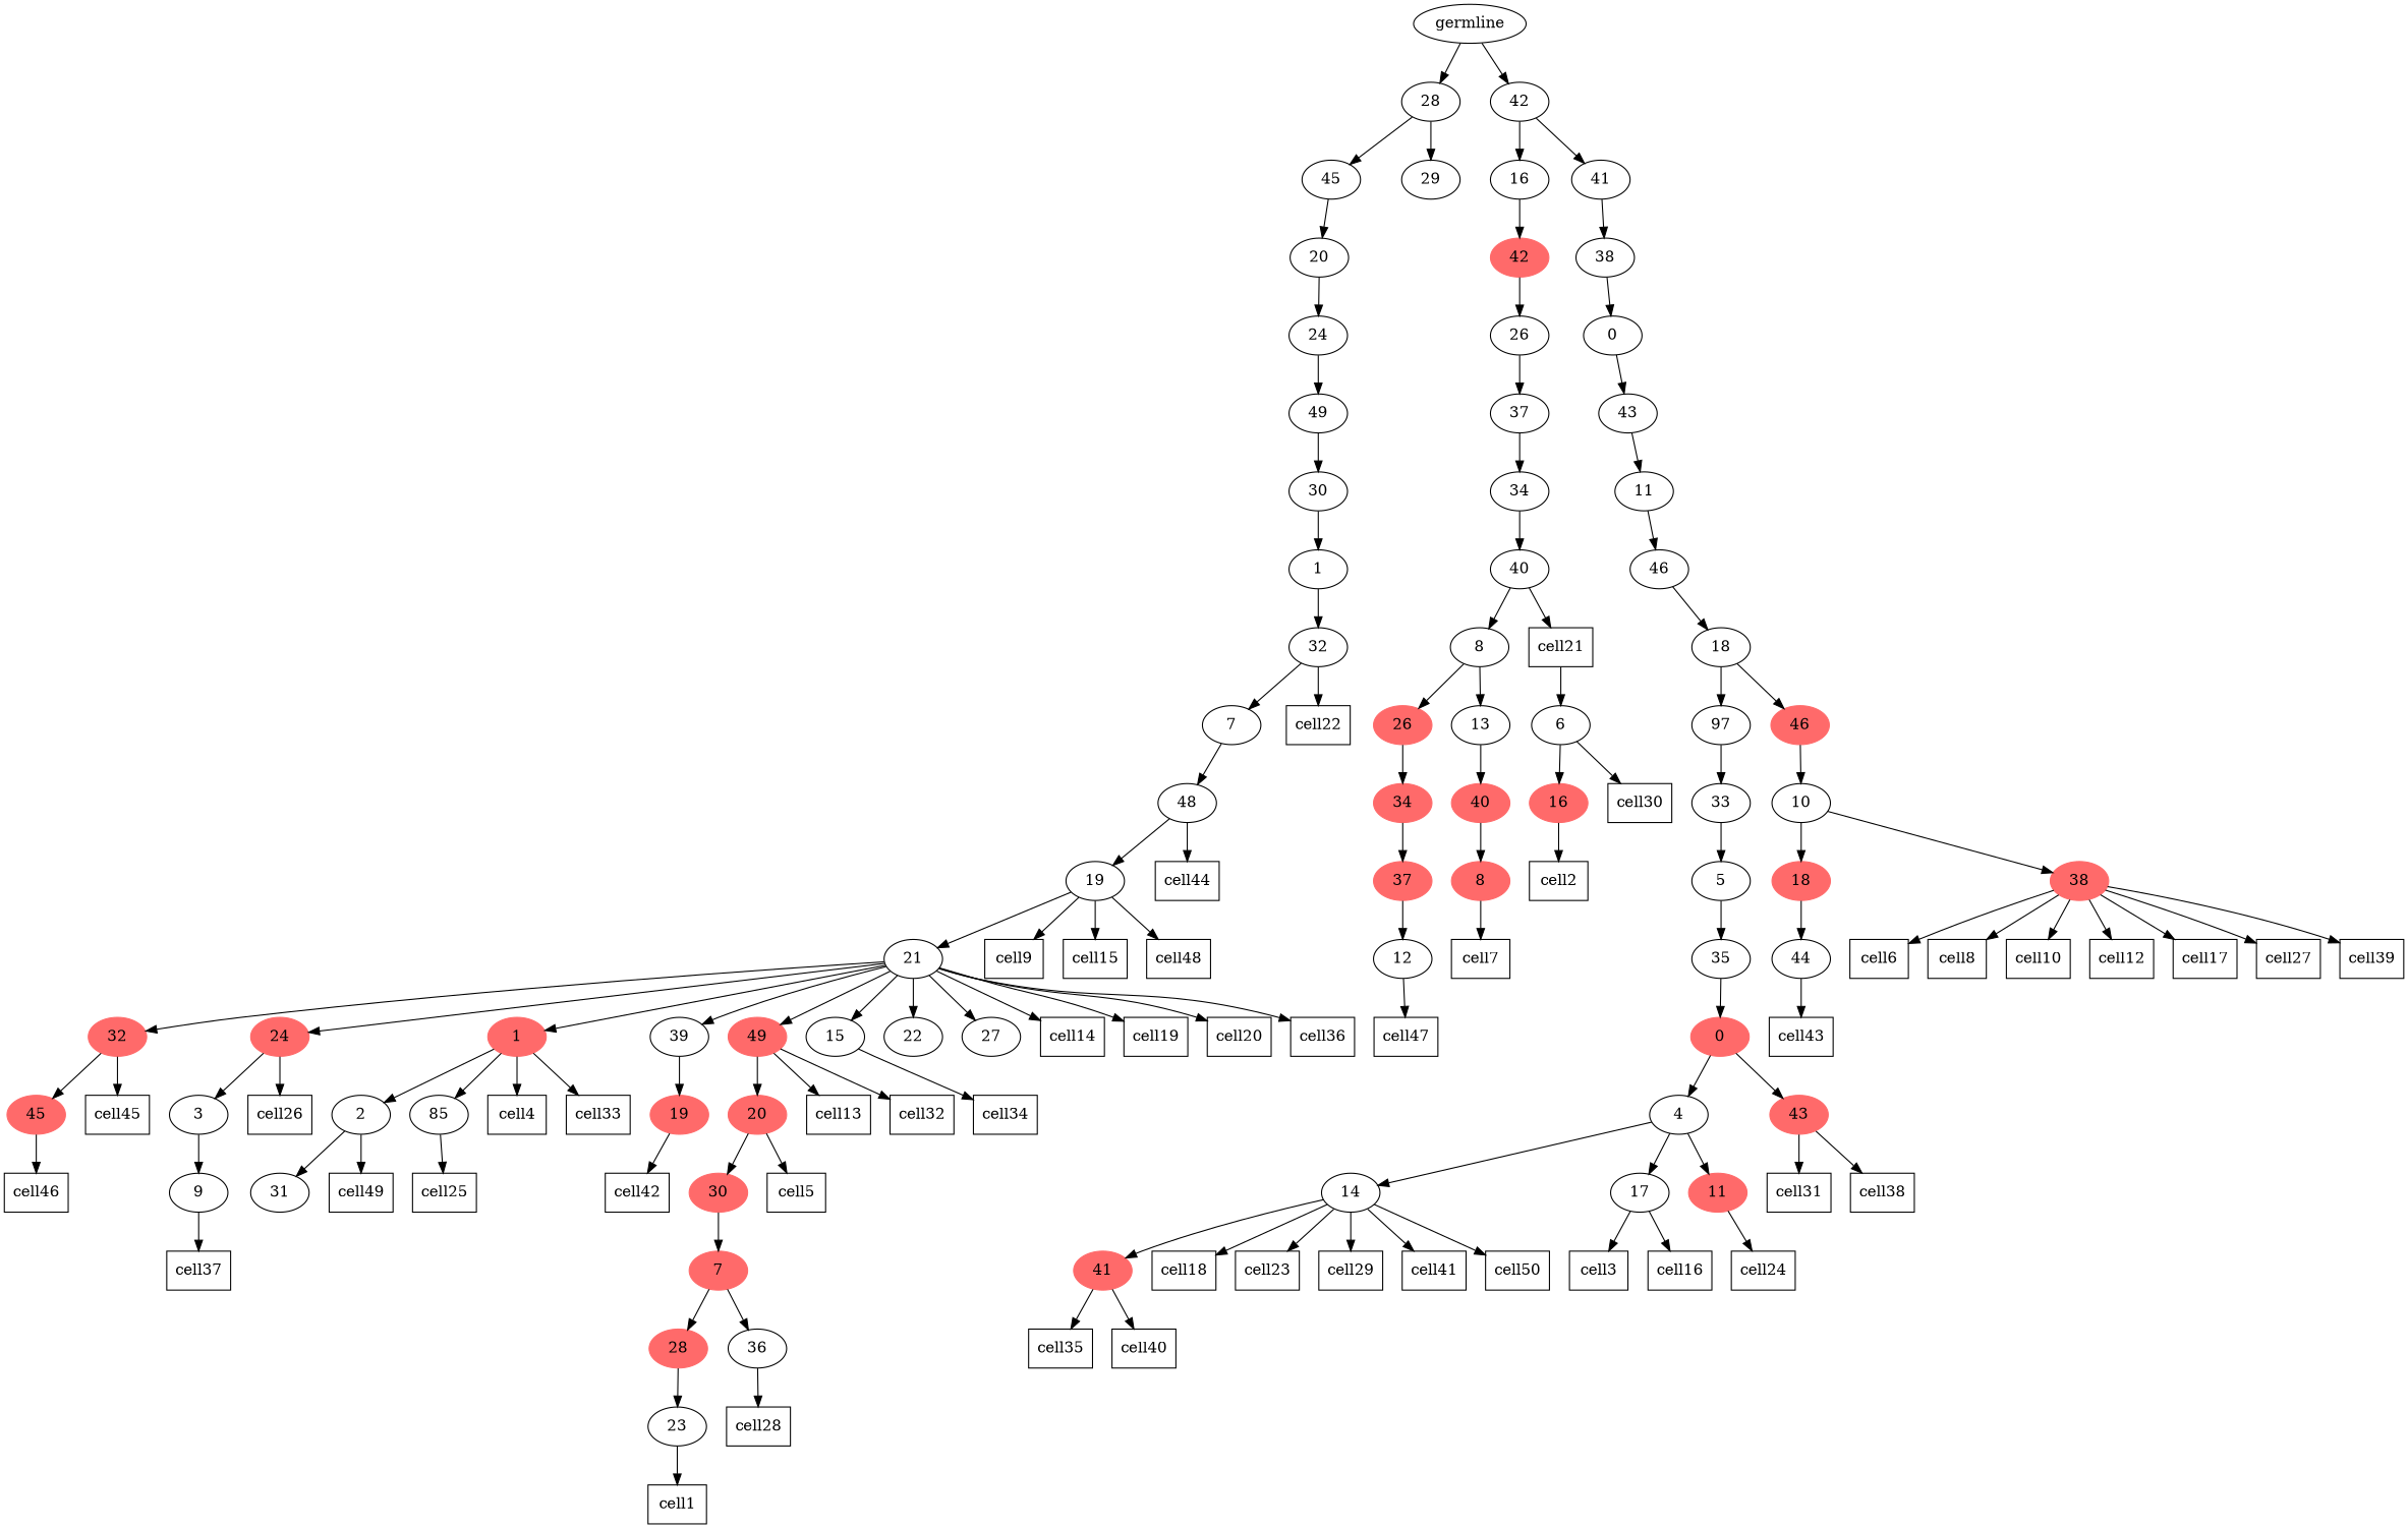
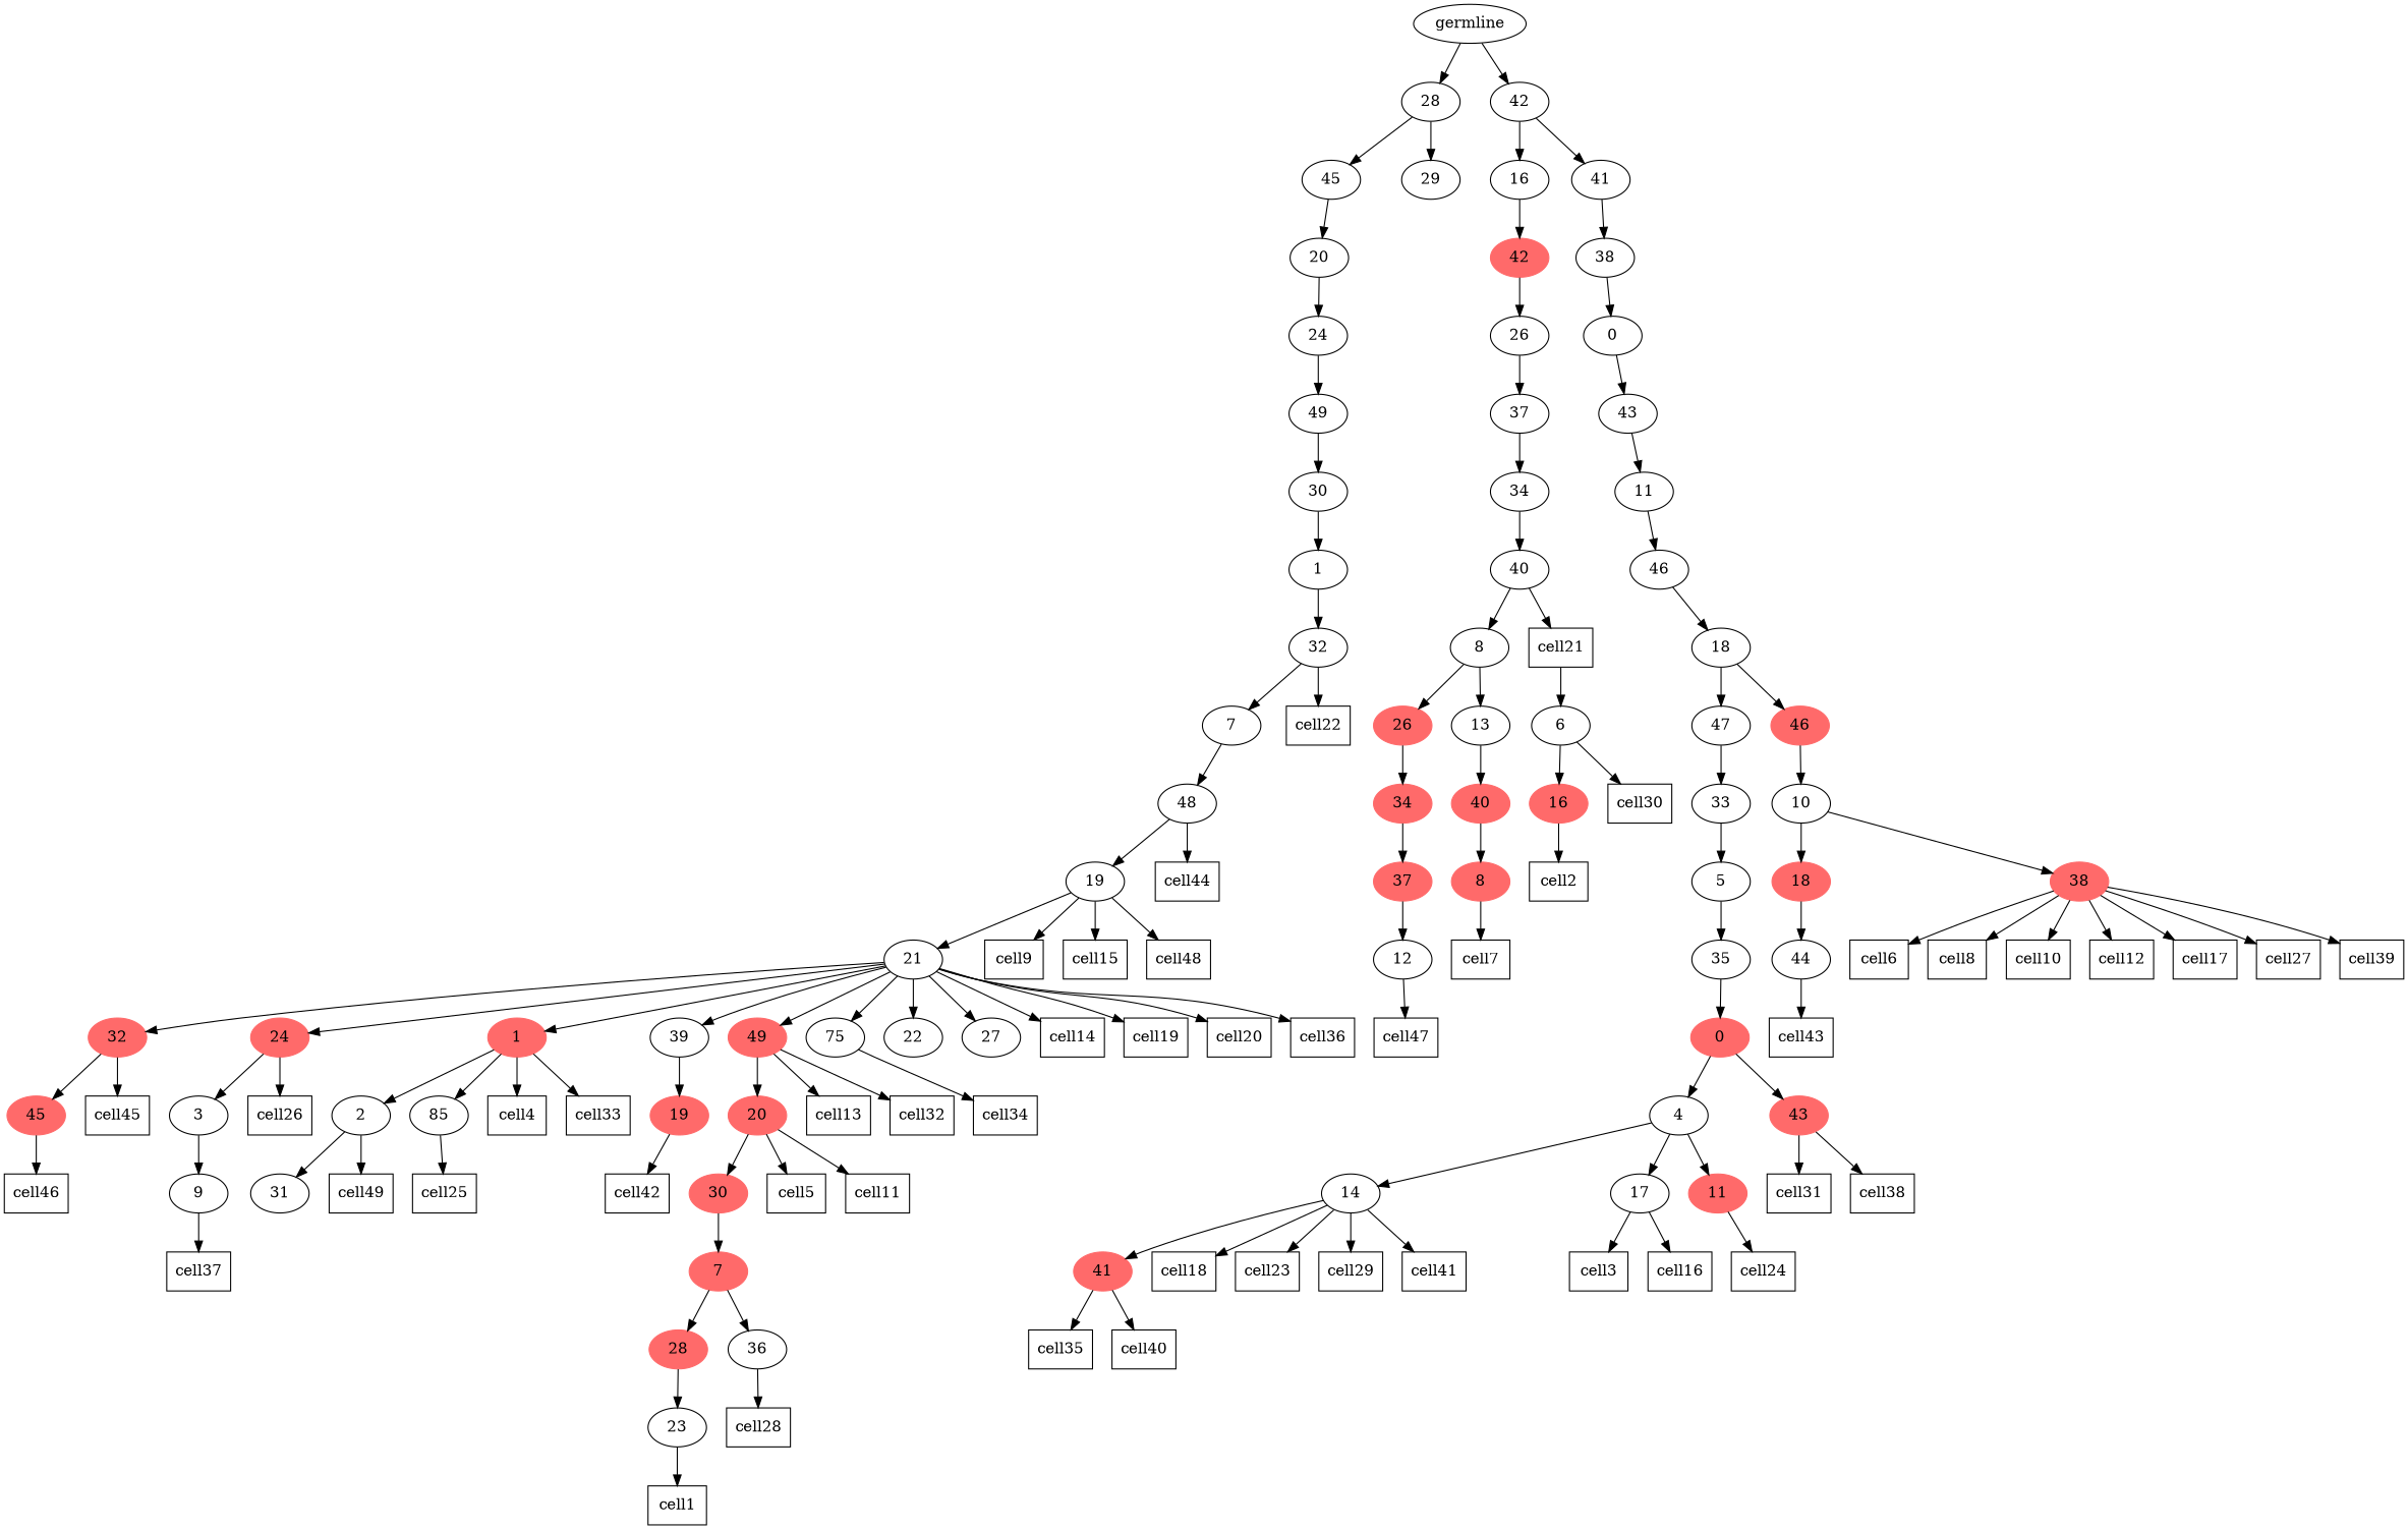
  digraph {
    n1 [color=indianred1 label=32 style=filled]
    n2 [color=indianred1 label=45 style=filled]
    cell45 [shape=box]
    cell46 [shape=box]
    n5 [label=3]
    n6 [label=9]
    cell37 [shape=box]
    n8 [color=indianred1 label=24 style=filled]
    cell26 [shape=box]
    n10 [label=2]
    n11 [label=31]
    cell49 [shape=box]
    n13 [color=indianred1 label=1 style=filled]
    n14 [label=85]
    cell4 [shape=box]
    cell33 [shape=box]
    cell25 [shape=box]
    n18 [label=39]
    n19 [color=indianred1 label=19 style=filled]
    cell42 [shape=box]
    n21 [color=indianred1 label=28 style=filled]
    n22 [label=23]
    cell1 [shape=box]
    cell28 [shape=box]
    n25 [color=indianred1 label=7 style=filled]
    n26 [label=36]
    n27 [color=indianred1 label=30 style=filled]
    n28 [color=indianred1 label=20 style=filled]
    cell5 [shape=box]
+   cell11 [shape=box]
    n31 [color=indianred1 label=49 style=filled]
    cell13 [shape=box]
    cell32 [shape=box]
    n34 [label=21]
-   n35 [label=15]
+   n35 [label=75]
    n36 [label=22]
    n37 [label=27]
    cell14 [shape=box]
    cell19 [shape=box]
    cell20 [shape=box]
    cell36 [shape=box]
    cell34 [shape=box]
    n43 [label=19]
    cell9 [shape=box]
    cell15 [shape=box]
    cell48 [shape=box]
    n47 [label=48]
    cell44 [shape=box]
    n49 [label=7]
    n50 [label=32]
    cell22 [shape=box]
    n52 [label=1]
    n53 [label=30]
    n54 [label=49]
    n55 [label=24]
    n56 [label=20]
    n57 [label=45]
    n58 [label=28]
    n59 [label=29]
    n60 [color=indianred1 label=37 style=filled]
    n61 [label=12]
    cell47 [shape=box]
    n63 [color=indianred1 label=34 style=filled]
    n64 [color=indianred1 label=26 style=filled]
    n65 [color=indianred1 label=40 style=filled]
    n66 [color=indianred1 label=8 style=filled]
    cell7 [shape=box]
    n68 [label=6]
    n69 [color=indianred1 label=16 style=filled]
    cell30 [shape=box]
    cell2 [shape=box]
    n72 [label=13]
    n73 [label=8]
    n74 [label=40]
    cell21 [shape=box]
    n76 [label=34]
    n77 [label=37]
    n78 [label=26]
    n79 [color=indianred1 label=42 style=filled]
    n80 [label=16]
    n81 [label=14]
    n82 [color=indianred1 label=41 style=filled]
    cell18 [shape=box]
    cell23 [shape=box]
    cell29 [shape=box]
    cell41 [shape=box]
-   cell50 [shape=box]
    cell35 [shape=box]
    cell40 [shape=box]
    n90 [label=4]
    n91 [label=17]
    n92 [color=indianred1 label=11 style=filled]
    cell3 [shape=box]
    cell16 [shape=box]
    cell24 [shape=box]
    n96 [color=indianred1 label=0 style=filled]
    n97 [color=indianred1 label=43 style=filled]
    cell31 [shape=box]
    cell38 [shape=box]
    n100 [label=35]
    n101 [label=5]
    n102 [label=33]
-   n103 [label=97]
+   n103 [label=47]
    n104 [color=indianred1 label=18 style=filled]
    n105 [label=44]
    cell43 [shape=box]
    n107 [label=10]
    n108 [color=indianred1 label=38 style=filled]
    cell6 [shape=box]
    cell8 [shape=box]
    cell10 [shape=box]
    cell12 [shape=box]
    cell17 [shape=box]
    cell27 [shape=box]
    cell39 [shape=box]
    n116 [color=indianred1 label=46 style=filled]
    n117 [label=18]
    n118 [label=46]
    n119 [label=11]
    n120 [label=43]
    n121 [label=0]
    n122 [label=38]
    n123 [label=41]
    n124 [label=42]
    n125 [label=germline]
    n1 -> n2
    n1 -> cell45
    n2 -> cell46
    n5 -> n6
    n6 -> cell37
    n8 -> n5
    n8 -> cell26
    n10 -> n11
    n10 -> cell49
    n13 -> n10
    n13 -> n14
    n13 -> cell4
    n13 -> cell33
    n14 -> cell25
    n18 -> n19
    n19 -> cell42
    n21 -> n22
    n22 -> cell1
    n25 -> n21
    n25 -> n26
    n26 -> cell28
    n27 -> n25
    n28 -> n27
    n28 -> cell5
+   n28 -> cell11
    n31 -> n28
    n31 -> cell13
    n31 -> cell32
    n34 -> n1
    n34 -> n8
    n34 -> n13
    n34 -> n18
    n34 -> n31
    n34 -> n35
    n34 -> n36
    n34 -> n37
    n34 -> cell14
    n34 -> cell19
    n34 -> cell20
    n34 -> cell36
    n35 -> cell34
    n43 -> n34
    n43 -> cell9
    n43 -> cell15
    n43 -> cell48
    n47 -> n43
    n47 -> cell44
    n49 -> n47
    n50 -> n49
    n50 -> cell22
    n52 -> n50
    n53 -> n52
    n54 -> n53
    n55 -> n54
    n56 -> n55
    n57 -> n56
    n58 -> n57
    n58 -> n59
    n60 -> n61
    n61 -> cell47
    n63 -> n60
    n64 -> n63
    n65 -> n66
    n66 -> cell7
    n68 -> n69
    n68 -> cell30
    n69 -> cell2
    n72 -> n65
    n73 -> n64
    n73 -> n72
    n74 -> n73
    n74 -> cell21
    cell21 -> n68
    n76 -> n74
    n77 -> n76
    n78 -> n77
    n79 -> n78
    n80 -> n79
    n81 -> n82
    n81 -> cell18
    n81 -> cell23
    n81 -> cell29
    n81 -> cell41
-   n81 -> cell50
    n82 -> cell35
    n82 -> cell40
    n90 -> n81
    n90 -> n91
    n90 -> n92
    n91 -> cell3
    n91 -> cell16
    n92 -> cell24
    n96 -> n90
    n96 -> n97
    n97 -> cell31
    n97 -> cell38
    n100 -> n96
    n101 -> n100
    n102 -> n101
    n103 -> n102
    n104 -> n105
    n105 -> cell43
    n107 -> n104
    n107 -> n108
    n108 -> cell6
    n108 -> cell8
    n108 -> cell10
    n108 -> cell12
    n108 -> cell17
    n108 -> cell27
    n108 -> cell39
    n116 -> n107
    n117 -> n103
    n117 -> n116
    n118 -> n117
    n119 -> n118
    n120 -> n119
    n121 -> n120
    n122 -> n121
    n123 -> n122
    n124 -> n80
    n124 -> n123
    n125 -> n58
    n125 -> n124
  }
